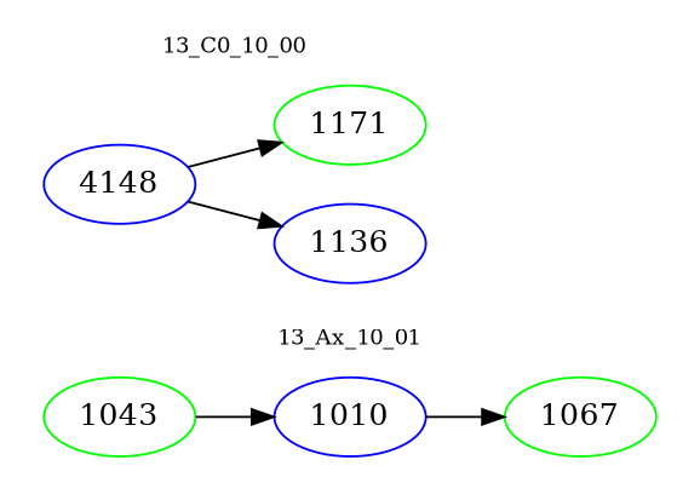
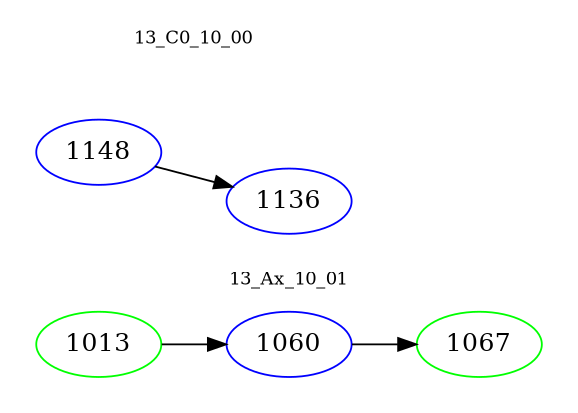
  digraph {
    rankdir=LR
    node [color=blue]
    edge [color=black]
-   n1 [label=1010]
-   n2 [color=green label=1043]
+   n1 [label=1060]
+   n2 [color=green label=1013]
    n3 [color=green label=1067]
-   n4 [label=4148]
+   n4 [label=1148]
    n5 [label=1136]
-   n6 [color=green label=1171]
    subgraph cluster_1 {
      color=white
      fontsize=10
      label="13_Ax_10_01"
      n1
      n2
      n3
    }
    subgraph cluster_2 {
      color=white
      fontsize=10
      label="13_C0_10_00"
      n4
      n5
-     n6
    }
    n1 -> n3
    n2 -> n1
    n4 -> n5
-   n4 -> n6
  }
